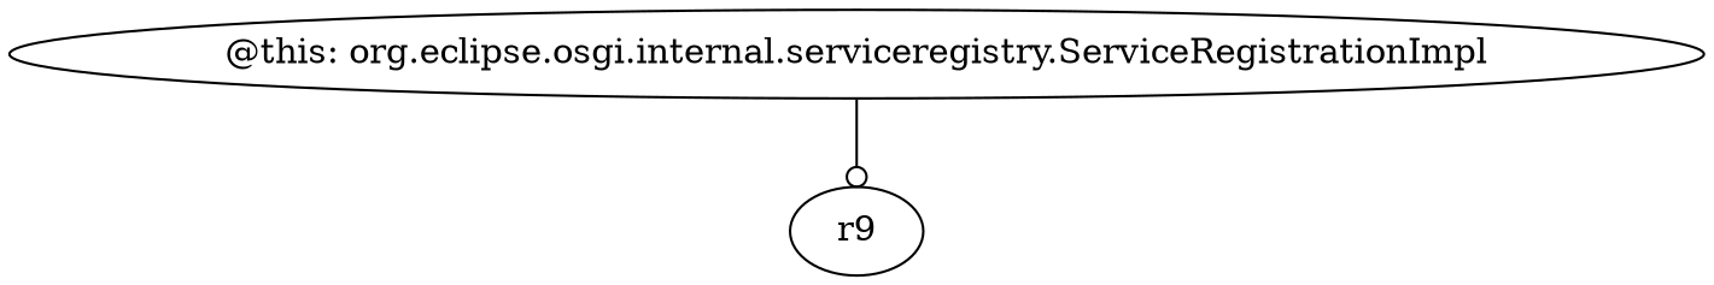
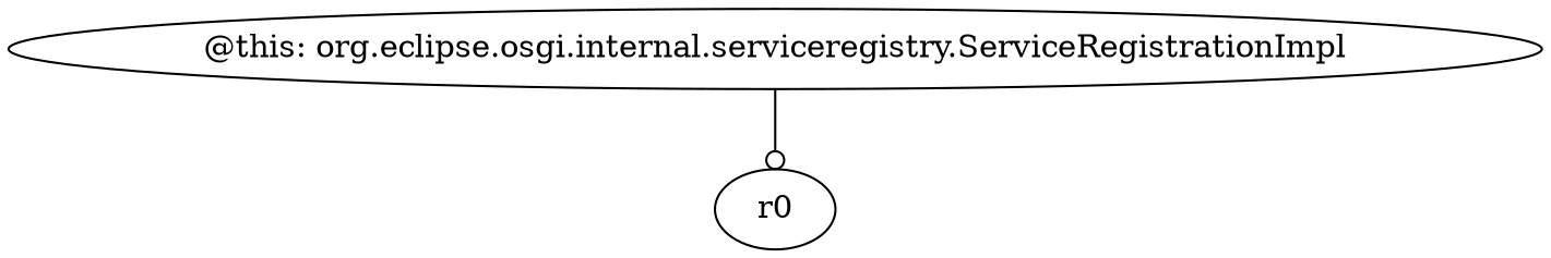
  digraph {
    n1 [label="@this: org.eclipse.osgi.internal.serviceregistry.ServiceRegistrationImpl"]
-   n2 [label=r9]
+   n2 [label=r0]
    n1 -> n2 [arrowhead=odot]
  }
